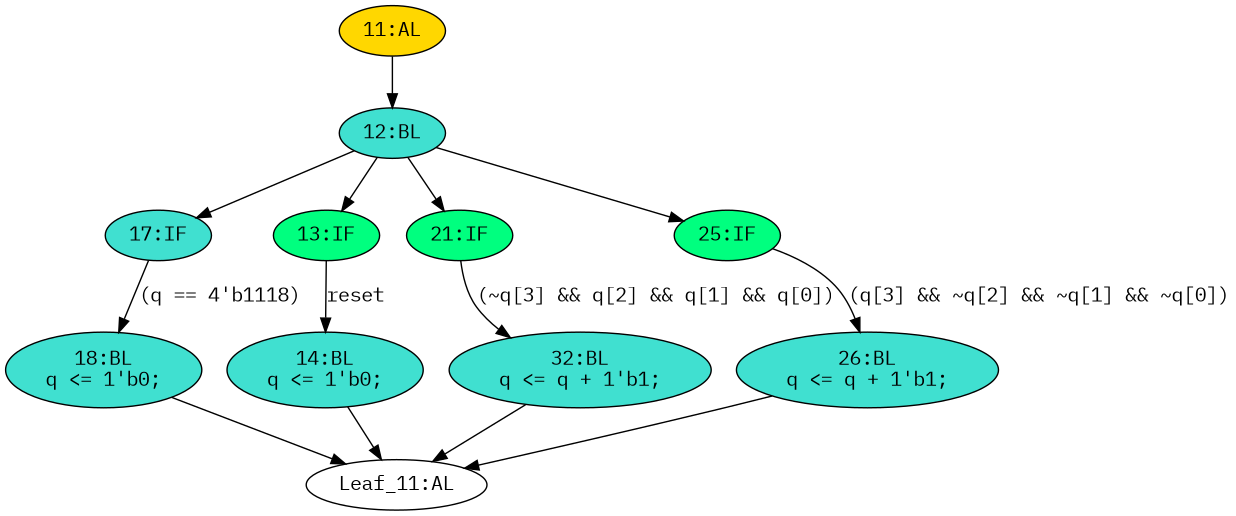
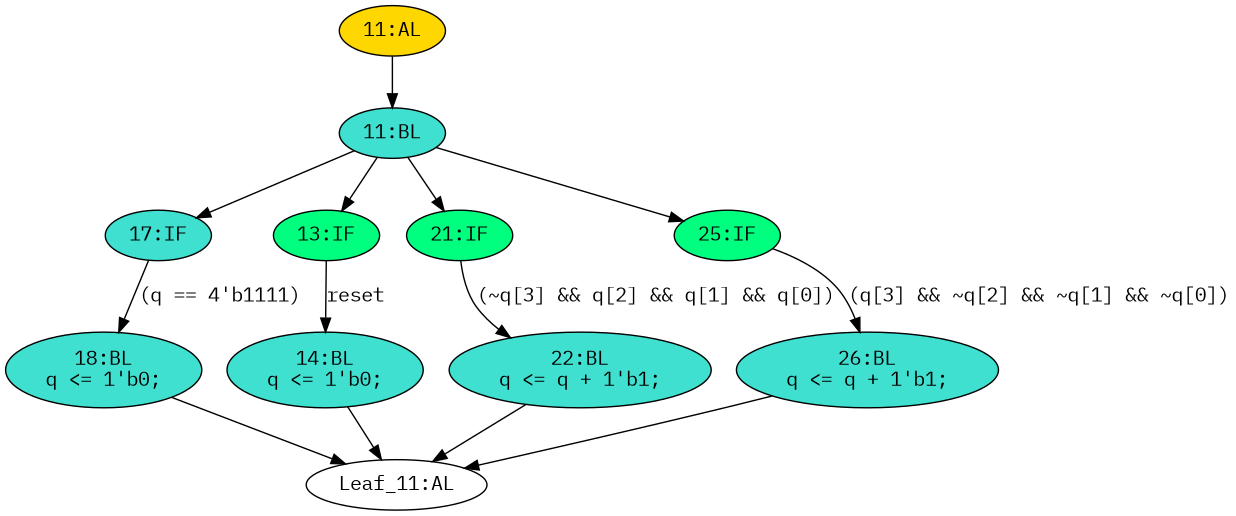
  strict digraph {
    fontname="IBM Plex Mono"
    node [fillcolor=turquoise fontname="IBM Plex Mono" statements="[]" style=filled typ=Block]
    edge [cond="[]" fontname="IBM Plex Mono" lineno=None]
    n1 [ast="<pyverilog.vparser.ast.IfStatement object at 0x7f917932ae90>" label="17:IF" typ=IfStatement]
    n2 [ast="<pyverilog.vparser.ast.Block object at 0x7f917932f050>" label="18:BL\nq <= 1'b0;" statements="[<pyverilog.vparser.ast.NonblockingSubstitution object at 0x7f917932f090>]"]
    n3 [def_var="['q']" label="Leaf_11:AL" fillcolor="" statements="" style="" typ=""]
    n4 [ast="<pyverilog.vparser.ast.Block object at 0x7f917932f410>" label="14:BL\nq <= 1'b0;" statements="[<pyverilog.vparser.ast.NonblockingSubstitution object at 0x7f917932f2d0>]"]
    n5 [ast="<pyverilog.vparser.ast.IfStatement object at 0x7f917932f610>" fillcolor=springgreen label="13:IF" typ=IfStatement]
-   n6 [ast="<pyverilog.vparser.ast.Block object at 0x7f917932f6d0>" label="32:BL\nq <= q + 1'b1;" statements="[<pyverilog.vparser.ast.NonblockingSubstitution object at 0x7f917932f710>]"]
+   n6 [ast="<pyverilog.vparser.ast.Block object at 0x7f917932f6d0>" label="22:BL\nq <= q + 1'b1;" statements="[<pyverilog.vparser.ast.NonblockingSubstitution object at 0x7f917932f710>]"]
    n7 [ast="<pyverilog.vparser.ast.Block object at 0x7f917932fd50>" label="26:BL\nq <= q + 1'b1;" statements="[<pyverilog.vparser.ast.NonblockingSubstitution object at 0x7f917932fd90>]"]
    n8 [ast="<pyverilog.vparser.ast.IfStatement object at 0x7f917932f690>" fillcolor=springgreen label="21:IF" typ=IfStatement]
-   n9 [ast="<pyverilog.vparser.ast.Block object at 0x7f917932f5d0>" label="12:BL"]
+   n9 [ast="<pyverilog.vparser.ast.Block object at 0x7f917932f5d0>" label="11:BL"]
    n10 [ast="<pyverilog.vparser.ast.IfStatement object at 0x7f917932fd10>" fillcolor=springgreen label="25:IF" typ=IfStatement]
    n11 [ast="<pyverilog.vparser.ast.Always object at 0x7f917932f450>" clk_sens=True fillcolor=gold label="11:AL" sens="['clk', 'reset']" typ=Always use_var="['q', 'reset']"]
-   n1 -> n2 [cond="['q']" label="(q == 4'b1118)" lineno=17]
+   n1 -> n2 [cond="['q']" label="(q == 4'b1111)" lineno=17]
    n2 -> n3
    n4 -> n3
    n5 -> n4 [cond="['reset']" label=reset lineno=13]
    n6 -> n3
    n7 -> n3
    n8 -> n6 [cond="['q', 'q', 'q', 'q']" label="(~q[3] && q[2] && q[1] && q[0])" lineno=21]
    n9 -> n1
    n9 -> n5
    n9 -> n8
    n9 -> n10
    n10 -> n7 [cond="['q', 'q', 'q', 'q']" label="(q[3] && ~q[2] && ~q[1] && ~q[0])" lineno=25]
    n11 -> n9
  }
